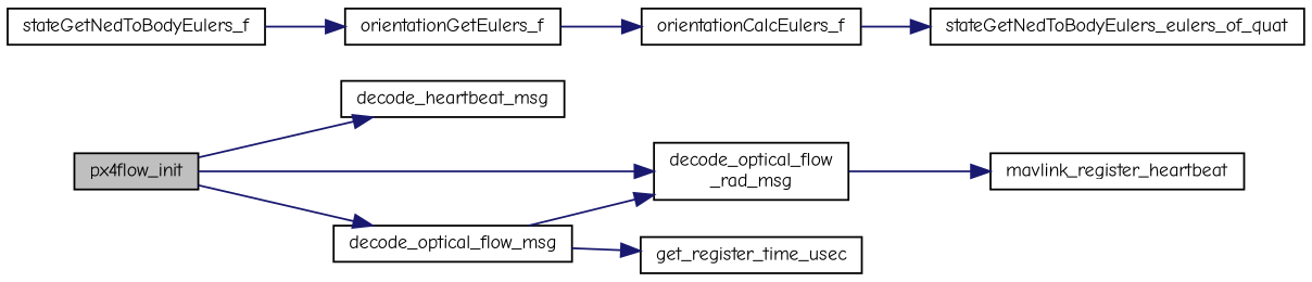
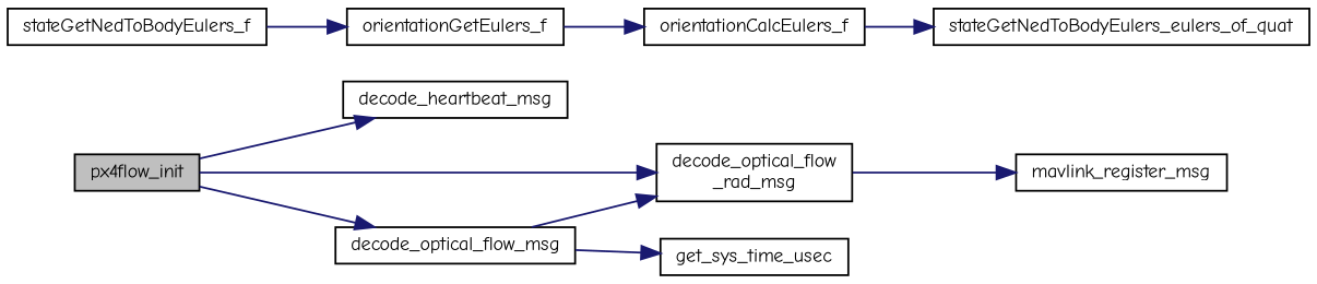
  digraph {
    fontname="Comic Neue"
    rankdir=LR
    node [color=black fillcolor=white fontname="Comic Neue" fontsize=10 shape=record style=filled]
    edge [color=midnightblue fontname="Comic Neue" fontsize=10 labelfontname=FreeSans labelfontsize=10 style=solid]
    n1 [fillcolor=grey75 fontcolor=black height=0.2 label=px4flow_init width=0.4]
    n2 [height=0.2 label=decode_heartbeat_msg width=0.4]
    n3 [height=0.2 label=decode_optical_flow_msg width=0.4]
    n4 [height=0.2 label="decode_optical_flow\l_rad_msg" width=0.4]
-   n5 [height=0.2 label=get_register_time_usec width=0.4]
-   n6 [height=0.2 label=mavlink_register_heartbeat width=0.4]
+   n5 [height=0.2 label=get_sys_time_usec width=0.4]
+   n6 [height=0.2 label=mavlink_register_msg width=0.4]
    n7 [height=0.2 label=stateGetNedToBodyEulers_f width=0.4]
    n8 [height=0.2 label=orientationGetEulers_f width=0.4]
    n9 [height=0.2 label=orientationCalcEulers_f width=0.4]
    n10 [height=0.2 label=stateGetNedToBodyEulers_eulers_of_quat width=0.4]
    n1 -> n2
    n1 -> n3
    n1 -> n4
    n3 -> n4
    n3 -> n5
    n4 -> n6
    n7 -> n8
    n8 -> n9
    n9 -> n10
  }
